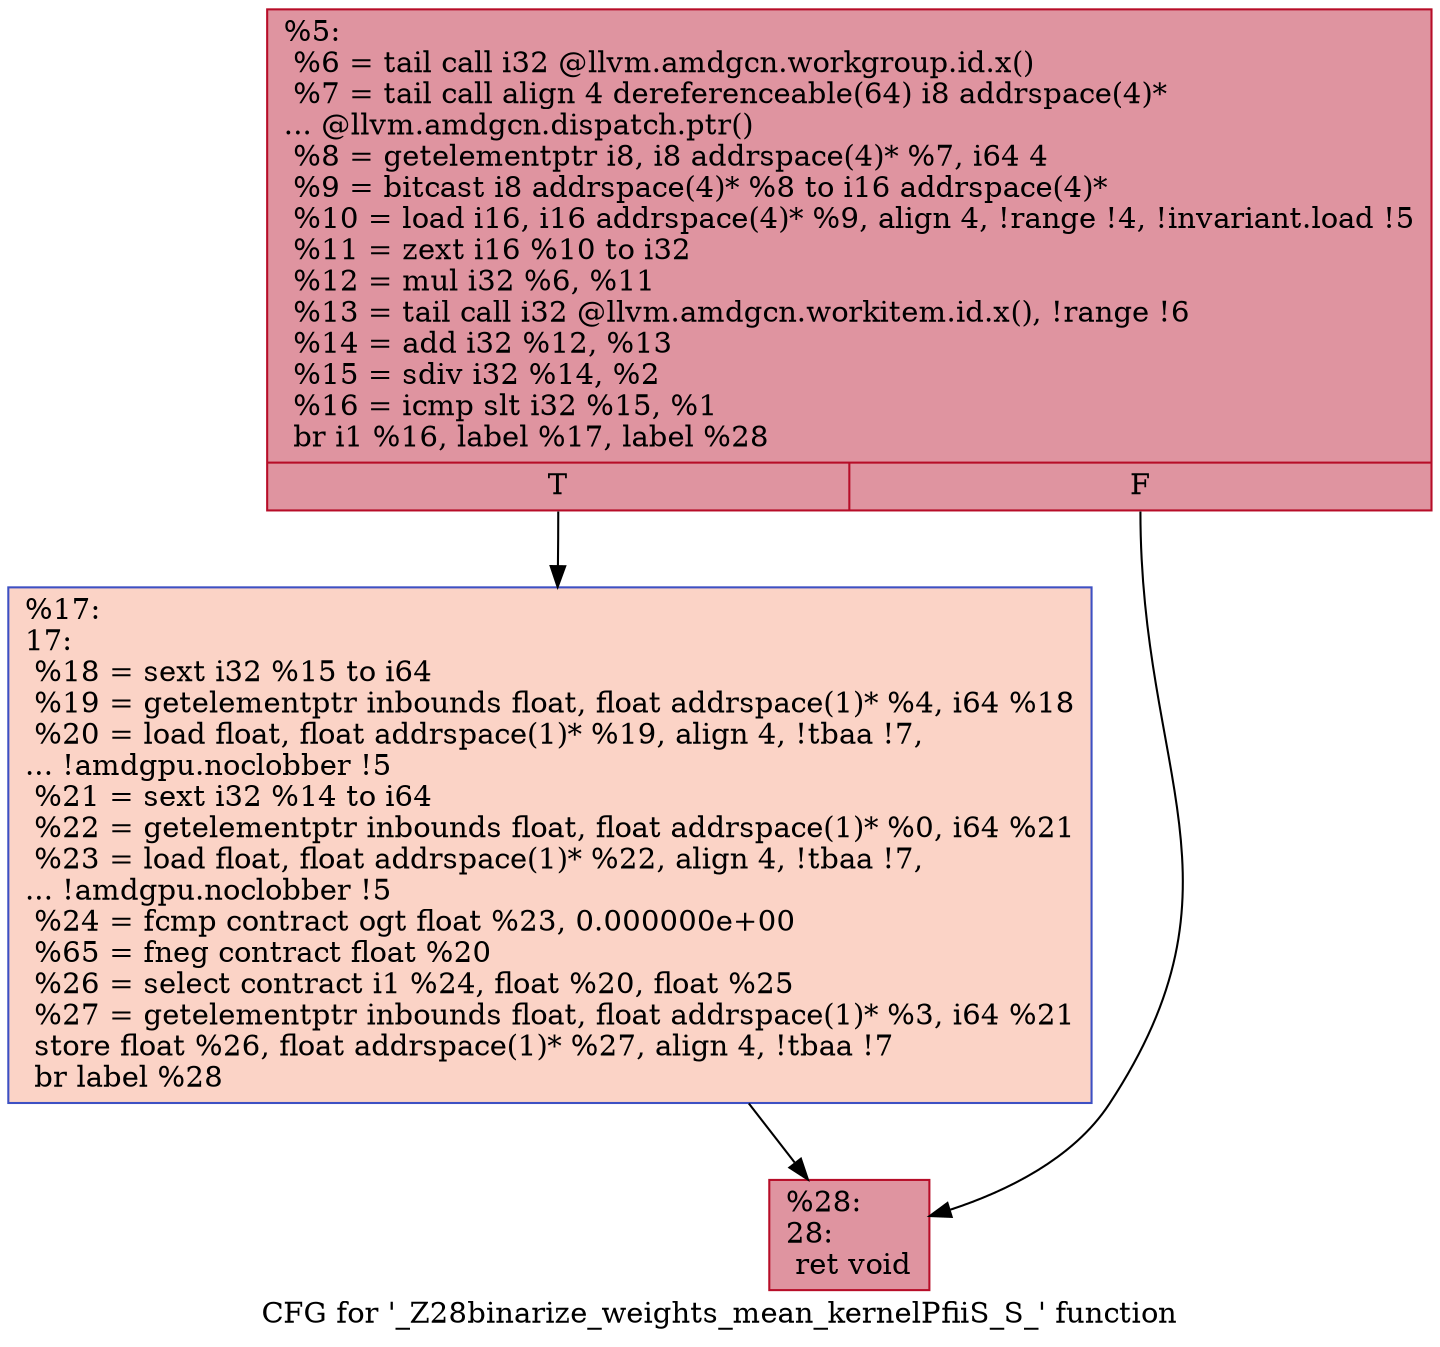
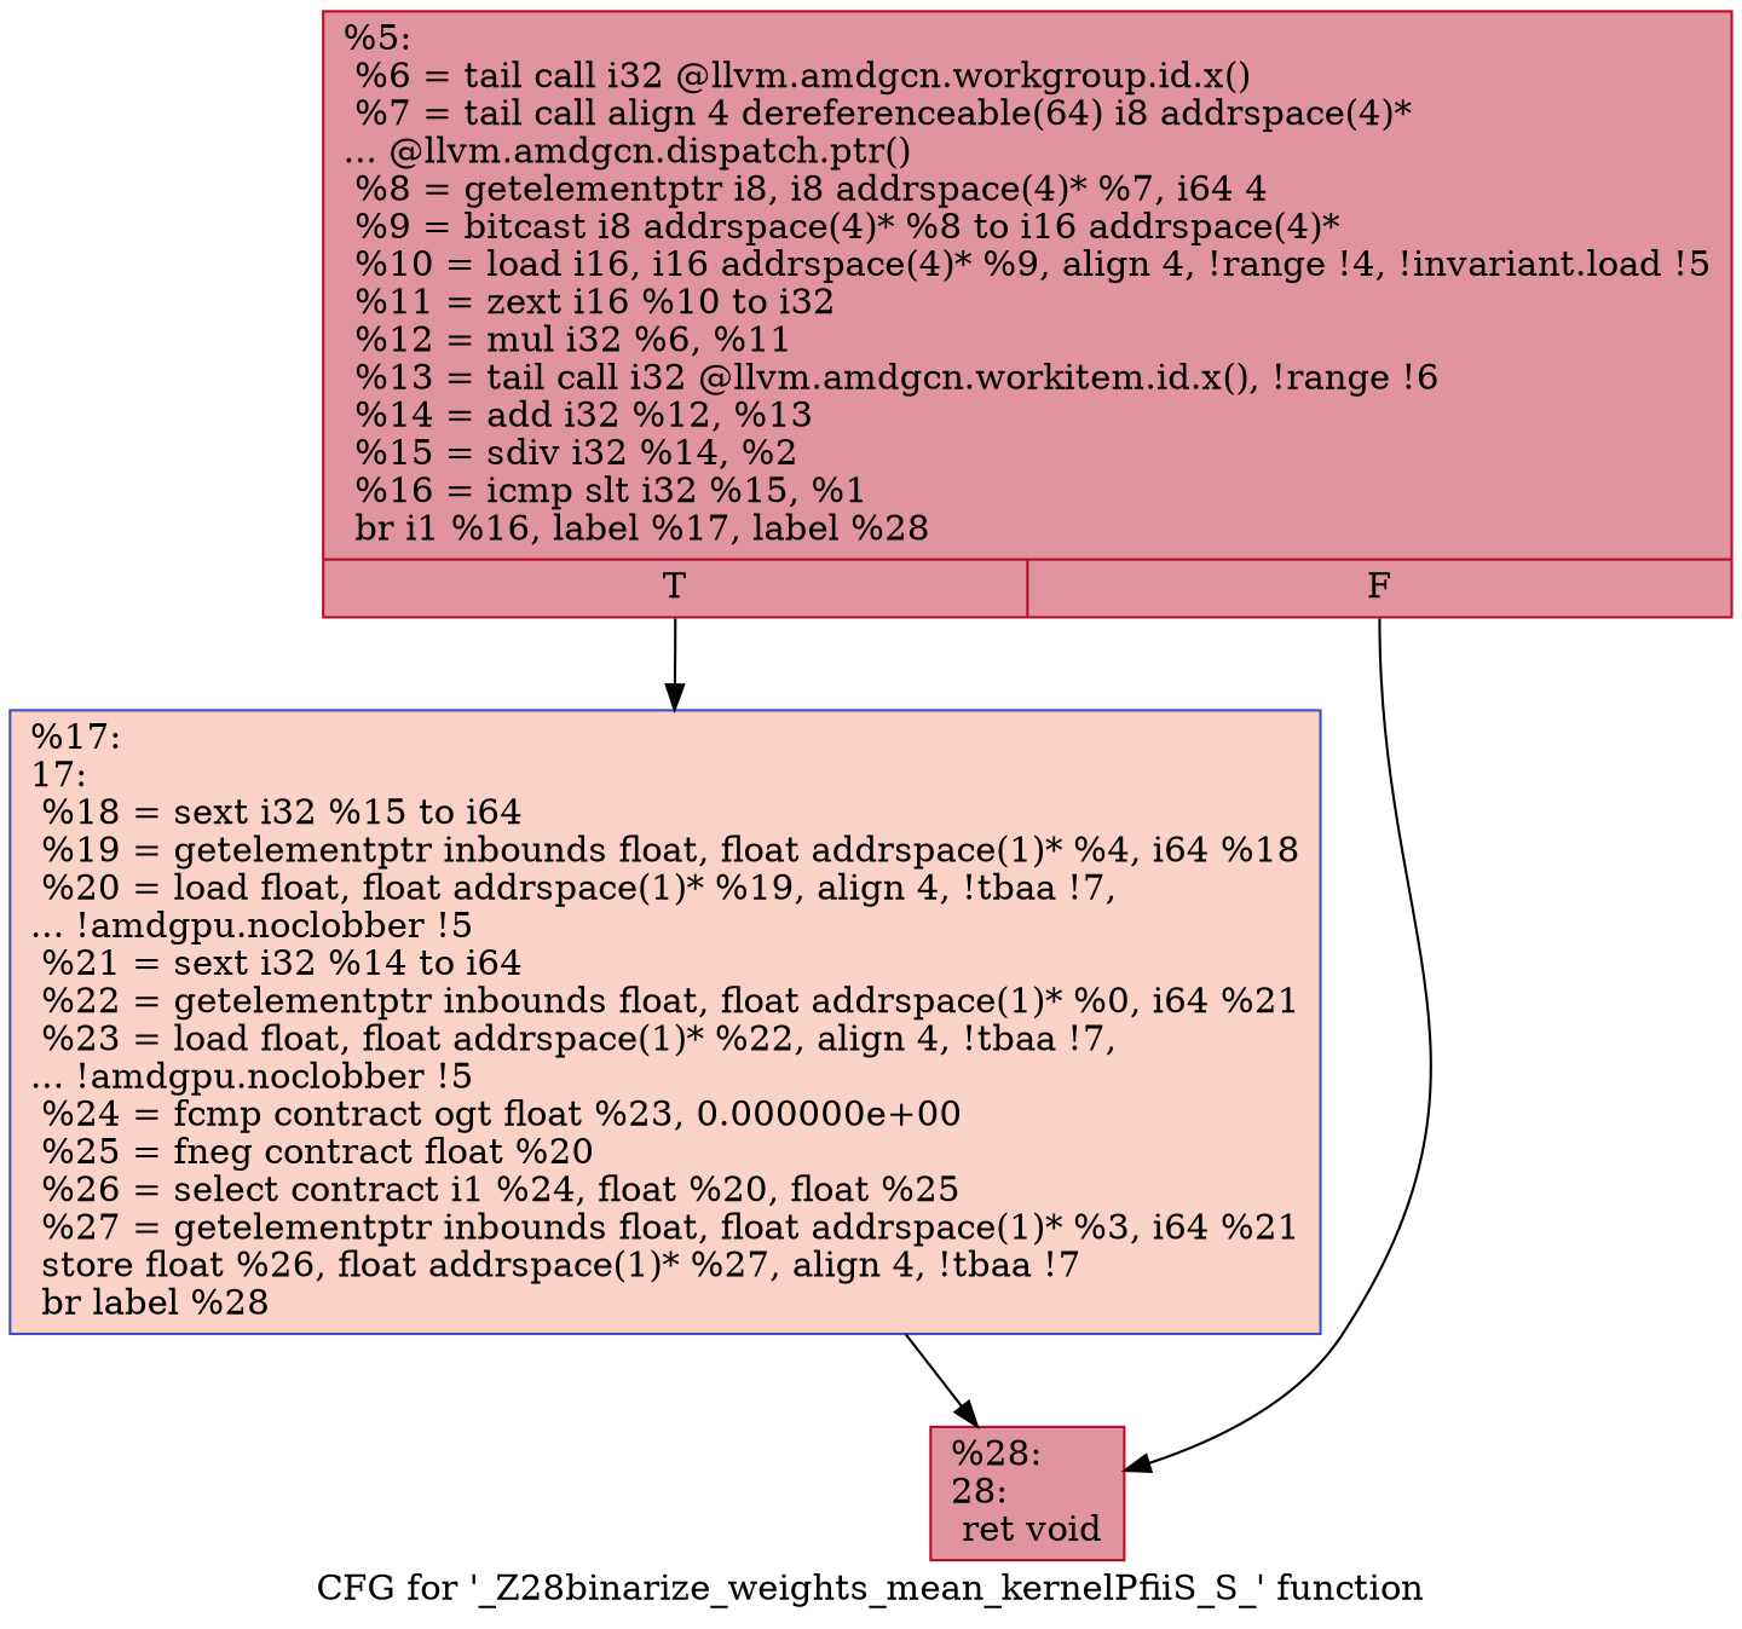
  digraph {
    label="CFG for '_Z28binarize_weights_mean_kernelPfiiS_S_' function"
    node [color="#b70d28ff" fillcolor="#b70d2870" shape=record style=filled]
    n1 [label="{%5:\l  %6 = tail call i32 @llvm.amdgcn.workgroup.id.x()\l  %7 = tail call align 4 dereferenceable(64) i8 addrspace(4)*\l... @llvm.amdgcn.dispatch.ptr()\l  %8 = getelementptr i8, i8 addrspace(4)* %7, i64 4\l  %9 = bitcast i8 addrspace(4)* %8 to i16 addrspace(4)*\l  %10 = load i16, i16 addrspace(4)* %9, align 4, !range !4, !invariant.load !5\l  %11 = zext i16 %10 to i32\l  %12 = mul i32 %6, %11\l  %13 = tail call i32 @llvm.amdgcn.workitem.id.x(), !range !6\l  %14 = add i32 %12, %13\l  %15 = sdiv i32 %14, %2\l  %16 = icmp slt i32 %15, %1\l  br i1 %16, label %17, label %28\l|{<s0>T|<s1>F}}"]
-   n2 [color="#3d50c3ff" fillcolor="#f59c7d70" label="{%17:\l17:                                               \l  %18 = sext i32 %15 to i64\l  %19 = getelementptr inbounds float, float addrspace(1)* %4, i64 %18\l  %20 = load float, float addrspace(1)* %19, align 4, !tbaa !7,\l... !amdgpu.noclobber !5\l  %21 = sext i32 %14 to i64\l  %22 = getelementptr inbounds float, float addrspace(1)* %0, i64 %21\l  %23 = load float, float addrspace(1)* %22, align 4, !tbaa !7,\l... !amdgpu.noclobber !5\l  %24 = fcmp contract ogt float %23, 0.000000e+00\l  %65 = fneg contract float %20\l  %26 = select contract i1 %24, float %20, float %25\l  %27 = getelementptr inbounds float, float addrspace(1)* %3, i64 %21\l  store float %26, float addrspace(1)* %27, align 4, !tbaa !7\l  br label %28\l}"]
+   n2 [color="#3d50c3ff" fillcolor="#f59c7d70" label="{%17:\l17:                                               \l  %18 = sext i32 %15 to i64\l  %19 = getelementptr inbounds float, float addrspace(1)* %4, i64 %18\l  %20 = load float, float addrspace(1)* %19, align 4, !tbaa !7,\l... !amdgpu.noclobber !5\l  %21 = sext i32 %14 to i64\l  %22 = getelementptr inbounds float, float addrspace(1)* %0, i64 %21\l  %23 = load float, float addrspace(1)* %22, align 4, !tbaa !7,\l... !amdgpu.noclobber !5\l  %24 = fcmp contract ogt float %23, 0.000000e+00\l  %25 = fneg contract float %20\l  %26 = select contract i1 %24, float %20, float %25\l  %27 = getelementptr inbounds float, float addrspace(1)* %3, i64 %21\l  store float %26, float addrspace(1)* %27, align 4, !tbaa !7\l  br label %28\l}"]
    n3 [label="{%28:\l28:                                               \l  ret void\l}"]
    n1 -> n2 [tailport=s0]
    n1 -> n3 [tailport=s1]
    n2 -> n3
  }
